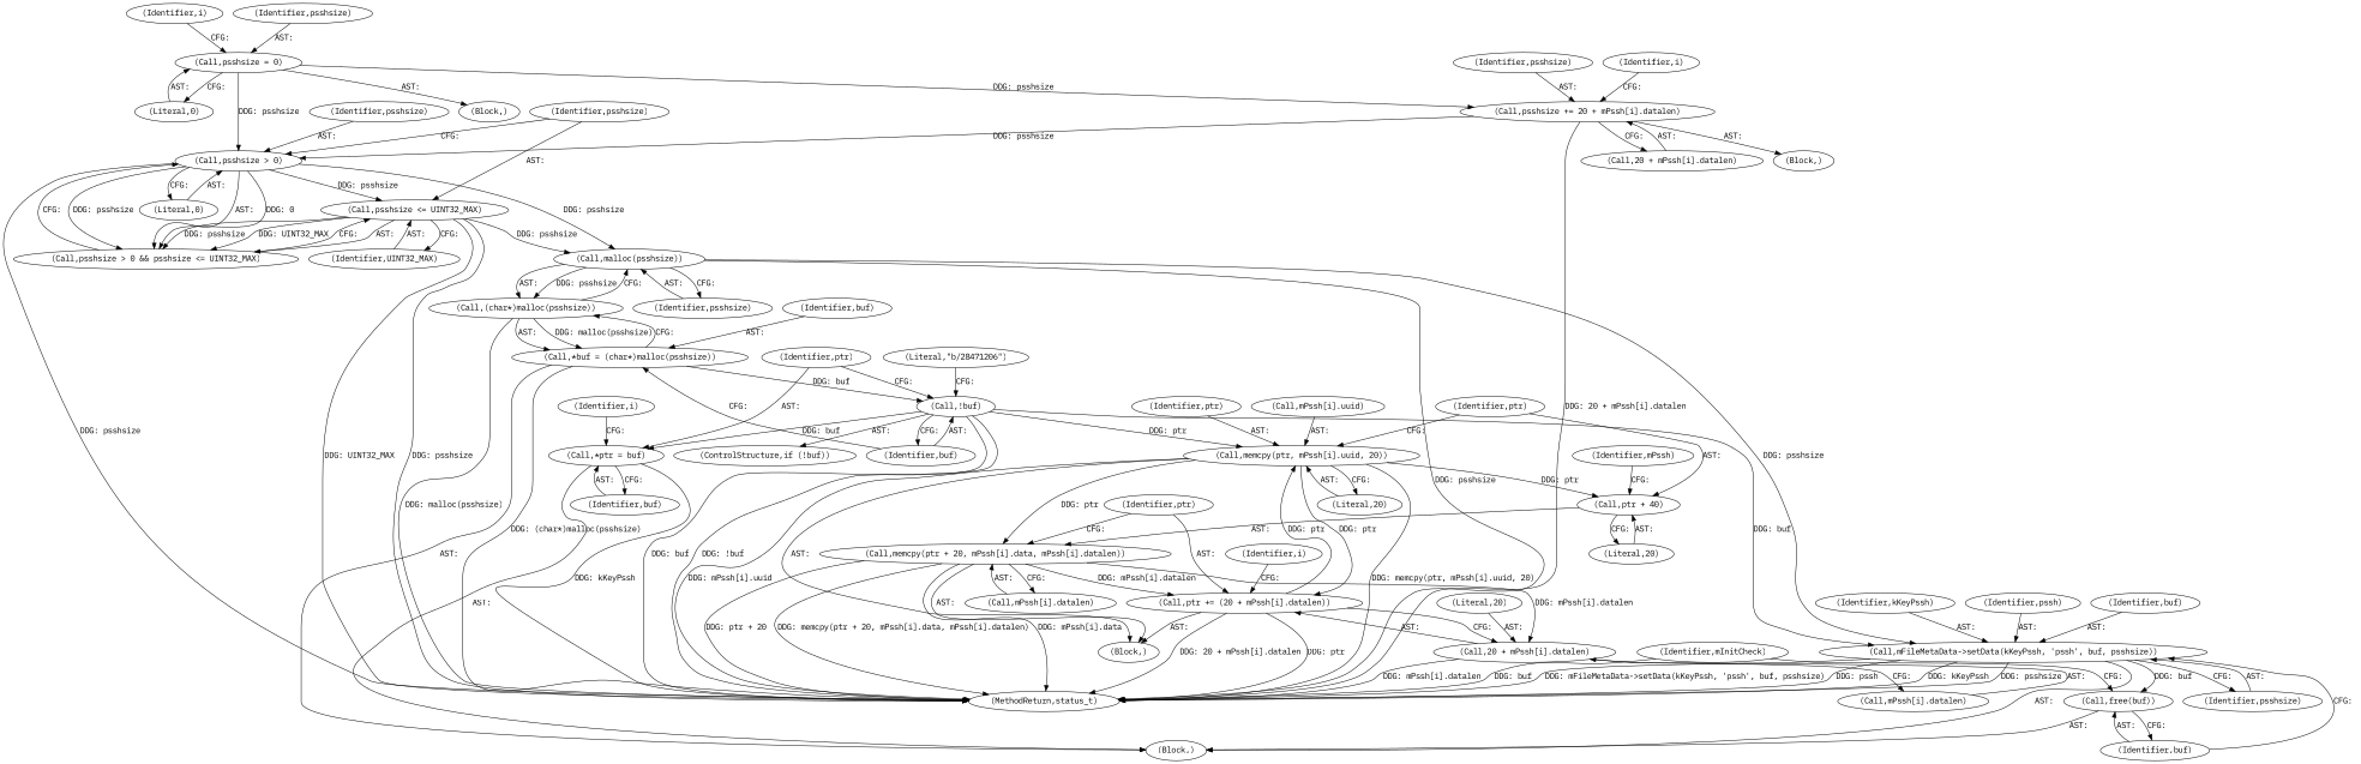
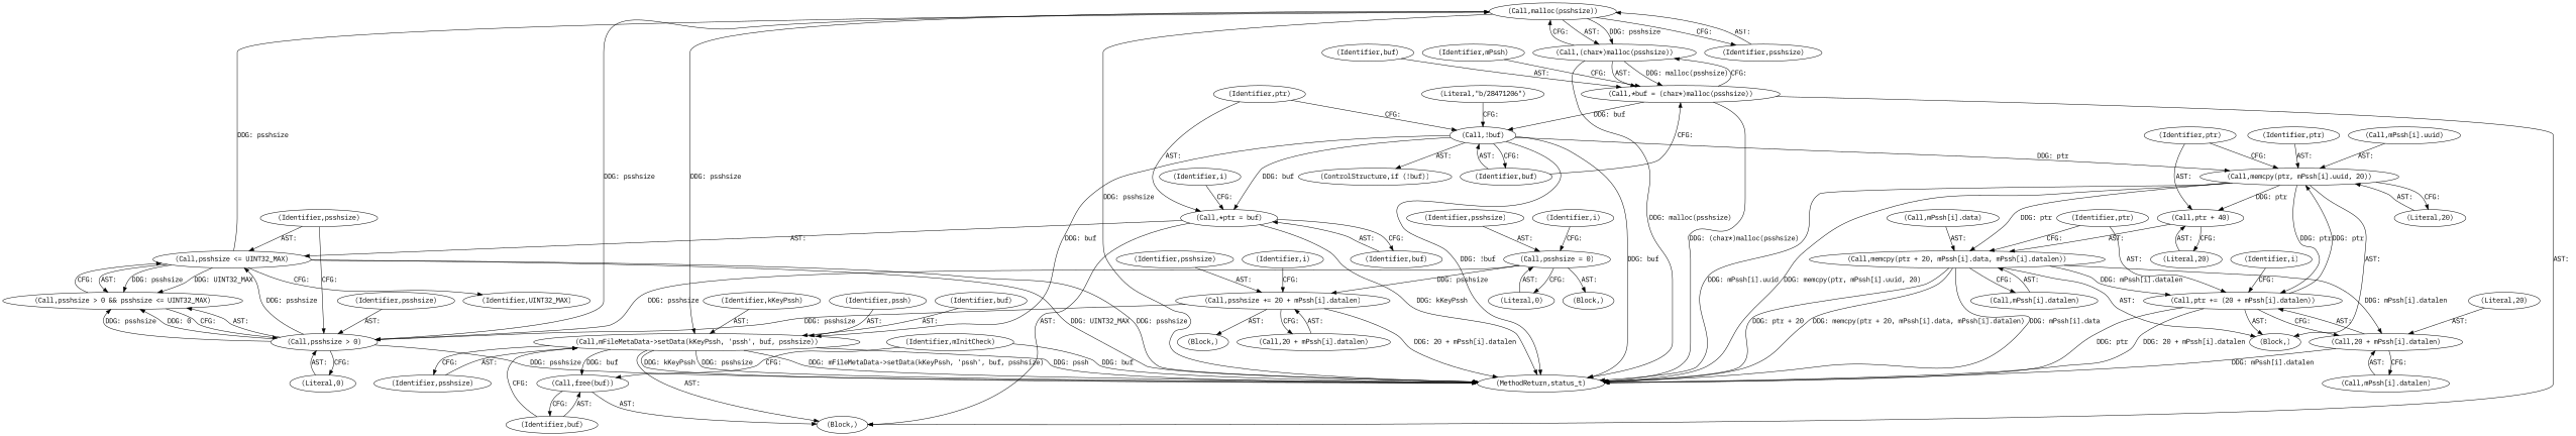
  digraph {
    fontname="IBM Plex Mono"
    node [fontname="IBM Plex Mono"]
    edge [fontname="IBM Plex Mono"]
    n1 [label="(Call,malloc(psshsize))"]
    n2 [label="(Call,(char*)malloc(psshsize))"]
    n3 [label="(Call,mFileMetaData->setData(kKeyPssh, 'pssh', buf, psshsize))"]
    n4 [label="(Identifier,psshsize)"]
    n5 [label="(MethodReturn,status_t)"]
    n6 [label="(Call,*buf = (char*)malloc(psshsize))"]
    n7 [label="(Block,)"]
    n8 [label="(Call,free(buf))"]
    n9 [label="(Identifier,psshsize)"]
    n10 [label="(Call,psshsize > 0)"]
    n11 [label="(Call,psshsize <= UINT32_MAX)"]
    n12 [label="(Literal,0)"]
    n13 [label="(Call,psshsize > 0 && psshsize <= UINT32_MAX)"]
    n14 [label="(Identifier,UINT32_MAX)"]
    n15 [label="(Call,psshsize += 20 + mPssh[i].datalen)"]
    n16 [label="(Block,)"]
    n17 [label="(Call,20 + mPssh[i].datalen)"]
    n18 [label="(Call,psshsize = 0)"]
    n19 [label="(Block,)"]
    n20 [label="(Literal,0)"]
    n21 [label="(Call,!buf)"]
    n22 [label="(Call,*ptr = buf)"]
    n23 [label="(ControlStructure,if (!buf))"]
    n24 [label="(Identifier,buf)"]
    n25 [label="(Call,memcpy(ptr, mPssh[i].uuid, 20))"]
    n26 [label="(Identifier,buf)"]
    n27 [label="(Call,memcpy(ptr + 20, mPssh[i].data, mPssh[i].datalen))"]
    n28 [label="(Call,ptr += (20 + mPssh[i].datalen))"]
    n29 [label="(Call,ptr + 40)"]
    n30 [label="(Block,)"]
    n31 [label="(Literal,20)"]
    n32 [label="(Call,20 + mPssh[i].datalen)"]
    n33 [label="(Call,mPssh[i].datalen)"]
    n34 [label="(Literal,20)"]
    n35 [label="(Call,mPssh[i].datalen)"]
    n36 [label="(Identifier,buf)"]
    n37 [label="(Identifier,ptr)"]
    n38 [label="(Identifier,i)"]
    n39 [label="(Identifier,ptr)"]
    n40 [label="(Identifier,buf)"]
    n41 [label="(Identifier,i)"]
    n42 [label="(Identifier,i)"]
    n43 [label="(Identifier,kKeyPssh)"]
    n44 [label="(Identifier,mInitCheck)"]
    n45 [label="(Identifier,psshsize)"]
    n46 [label="(Identifier,psshsize)"]
    n47 [label="(Identifier,ptr)"]
+   n48 [label="(Call,mPssh[i].data)"]
    n49 [label="(Identifier,psshsize)"]
    n50 [label="(Identifier,ptr)"]
    n51 [label="(Literal,20)"]
    n52 [label="(Identifier,pssh)"]
    n53 [label="(Identifier,buf)"]
    n54 [label="(Call,mPssh[i].uuid)"]
    n55 [label="(Literal,\"b/28471206\")"]
    n56 [label="(Identifier,psshsize)"]
    n57 [label="(Identifier,i)"]
    n58 [label="(Identifier,mPssh)"]
    n1 -> n2 [label="AST: "]
    n1 -> n2 [label="DDG: psshsize"]
    n1 -> n3 [label="DDG: psshsize"]
    n1 -> n4 [label="CFG: "]
    n1 -> n5 [label="DDG: psshsize"]
    n2 -> n1 [label="CFG: "]
    n2 -> n5 [label="DDG: malloc(psshsize)"]
    n2 -> n6 [label="AST: "]
    n2 -> n6 [label="DDG: malloc(psshsize)"]
    n3 -> n5 [label="DDG: psshsize"]
    n3 -> n5 [label="DDG: mFileMetaData->setData(kKeyPssh, 'pssh', buf, psshsize)"]
    n3 -> n5 [label="DDG: pssh"]
    n3 -> n5 [label="DDG: kKeyPssh"]
    n3 -> n7 [label="AST: "]
    n3 -> n8 [label="DDG: buf"]
    n3 -> n9 [label="CFG: "]
    n4 -> n1 [label="AST: "]
    n6 -> n2 [label="CFG: "]
    n6 -> n5 [label="DDG: (char*)malloc(psshsize)"]
    n6 -> n7 [label="AST: "]
    n6 -> n21 [label="DDG: buf"]
    n8 -> n7 [label="AST: "]
    n8 -> n36 [label="CFG: "]
    n9 -> n3 [label="AST: "]
    n10 -> n1 [label="DDG: psshsize"]
    n10 -> n5 [label="DDG: psshsize"]
    n10 -> n11 [label="DDG: psshsize"]
    n10 -> n12 [label="CFG: "]
    n10 -> n13 [label="AST: "]
    n10 -> n13 [label="DDG: psshsize"]
    n10 -> n13 [label="DDG: 0"]
    n11 -> n1 [label="DDG: psshsize"]
    n11 -> n5 [label="DDG: UINT32_MAX"]
    n11 -> n5 [label="DDG: psshsize"]
    n11 -> n13 [label="AST: "]
    n11 -> n13 [label="DDG: psshsize"]
    n11 -> n13 [label="DDG: UINT32_MAX"]
    n11 -> n14 [label="CFG: "]
    n12 -> n10 [label="AST: "]
    n13 -> n10 [label="CFG: "]
    n13 -> n11 [label="CFG: "]
-   n14 -> n11 [label="AST: "]
+   n22 -> n11 [label="AST: "]
    n15 -> n5 [label="DDG: 20 + mPssh[i].datalen"]
    n15 -> n10 [label="DDG: psshsize"]
    n15 -> n16 [label="AST: "]
    n15 -> n17 [label="CFG: "]
    n17 -> n15 [label="AST: "]
    n18 -> n10 [label="DDG: psshsize"]
    n18 -> n15 [label="DDG: psshsize"]
    n18 -> n19 [label="AST: "]
    n18 -> n20 [label="CFG: "]
    n20 -> n18 [label="AST: "]
    n21 -> n3 [label="DDG: buf"]
    n21 -> n5 [label="DDG: buf"]
    n21 -> n5 [label="DDG: !buf"]
    n21 -> n22 [label="DDG: buf"]
    n21 -> n23 [label="AST: "]
    n21 -> n24 [label="CFG: "]
    n21 -> n25 [label="DDG: ptr"]
    n22 -> n5 [label="DDG: kKeyPssh"]
    n22 -> n7 [label="AST: "]
    n22 -> n26 [label="CFG: "]
    n24 -> n6 [label="CFG: "]
    n24 -> n21 [label="AST: "]
    n25 -> n5 [label="DDG: mPssh[i].uuid"]
    n25 -> n5 [label="DDG: memcpy(ptr, mPssh[i].uuid, 20)"]
    n25 -> n27 [label="DDG: ptr"]
    n25 -> n28 [label="DDG: ptr"]
    n25 -> n29 [label="DDG: ptr"]
    n25 -> n30 [label="AST: "]
    n25 -> n31 [label="CFG: "]
    n26 -> n22 [label="AST: "]
    n27 -> n5 [label="DDG: mPssh[i].data"]
    n27 -> n5 [label="DDG: ptr + 20"]
    n27 -> n5 [label="DDG: memcpy(ptr + 20, mPssh[i].data, mPssh[i].datalen)"]
    n27 -> n28 [label="DDG: mPssh[i].datalen"]
    n27 -> n30 [label="AST: "]
    n27 -> n32 [label="DDG: mPssh[i].datalen"]
    n27 -> n33 [label="CFG: "]
    n28 -> n5 [label="DDG: ptr"]
    n28 -> n5 [label="DDG: 20 + mPssh[i].datalen"]
    n28 -> n25 [label="DDG: ptr"]
    n28 -> n30 [label="AST: "]
    n28 -> n32 [label="CFG: "]
    n29 -> n27 [label="AST: "]
    n29 -> n34 [label="CFG: "]
    n31 -> n25 [label="AST: "]
    n32 -> n5 [label="DDG: mPssh[i].datalen"]
    n32 -> n28 [label="AST: "]
    n32 -> n35 [label="CFG: "]
    n33 -> n27 [label="AST: "]
    n34 -> n29 [label="AST: "]
    n35 -> n32 [label="AST: "]
    n36 -> n3 [label="CFG: "]
    n36 -> n8 [label="AST: "]
    n37 -> n25 [label="CFG: "]
    n37 -> n29 [label="AST: "]
    n38 -> n22 [label="CFG: "]
    n39 -> n27 [label="CFG: "]
    n39 -> n28 [label="AST: "]
    n40 -> n6 [label="AST: "]
    n41 -> n18 [label="CFG: "]
    n42 -> n28 [label="CFG: "]
    n43 -> n3 [label="AST: "]
    n44 -> n5 [label="DDG: buf"]
    n44 -> n8 [label="CFG: "]
    n45 -> n18 [label="AST: "]
    n46 -> n10 [label="AST: "]
    n47 -> n25 [label="AST: "]
+   n48 -> n27 [label="AST: "]
    n49 -> n10 [label="CFG: "]
    n49 -> n11 [label="AST: "]
    n50 -> n21 [label="CFG: "]
    n50 -> n22 [label="AST: "]
    n51 -> n32 [label="AST: "]
    n52 -> n3 [label="AST: "]
    n53 -> n3 [label="AST: "]
    n54 -> n25 [label="AST: "]
    n55 -> n21 [label="CFG: "]
    n56 -> n15 [label="AST: "]
    n57 -> n15 [label="CFG: "]
-   n58 -> n29 [label="CFG: "]
+   n58 -> n6 [label="CFG: "]
  }
